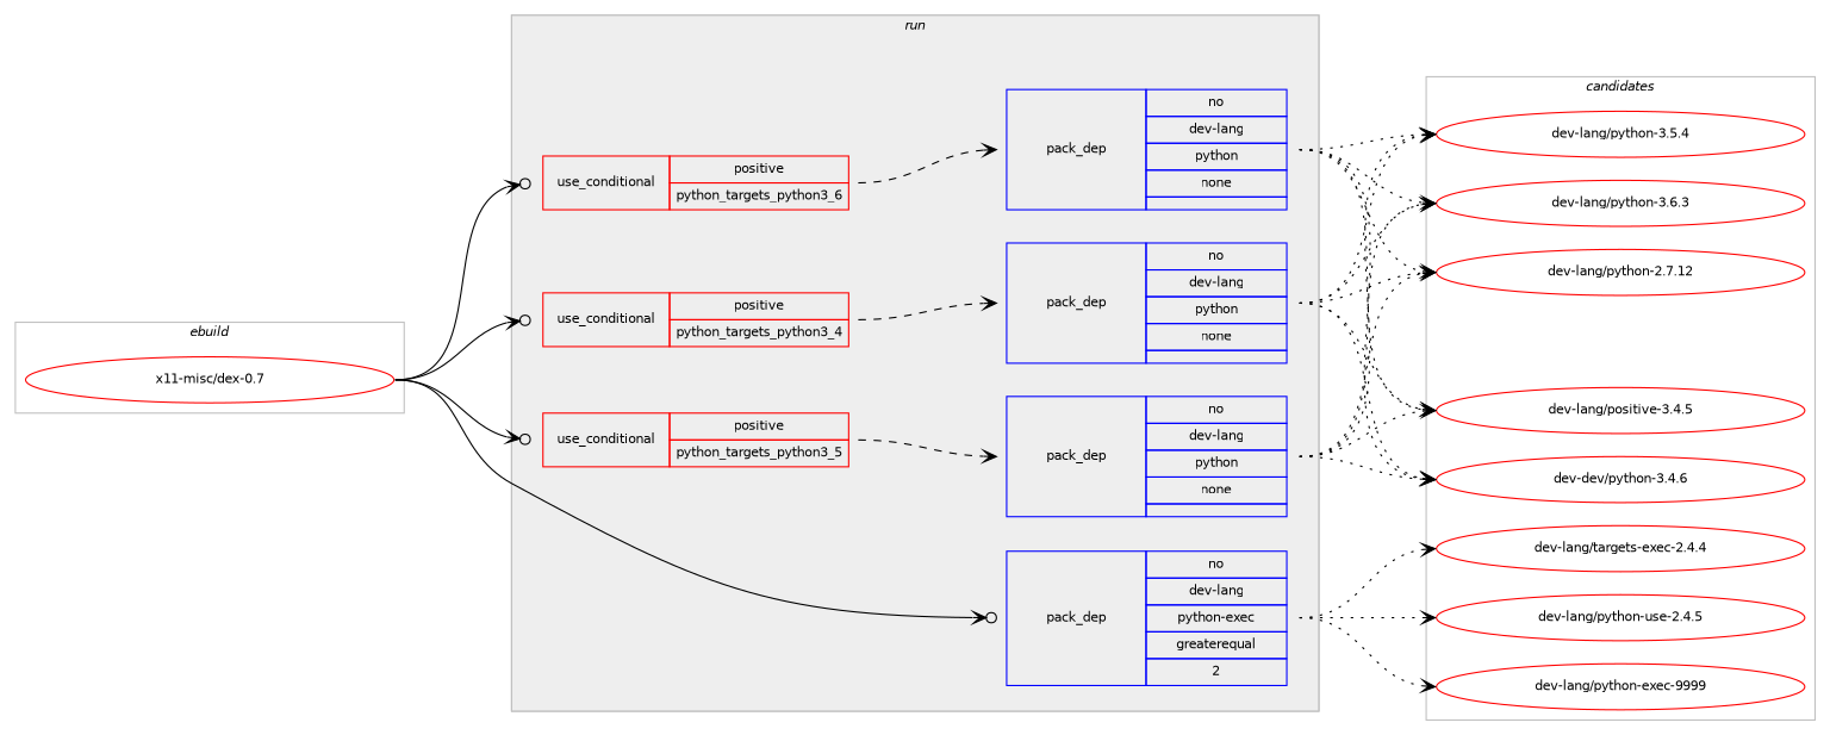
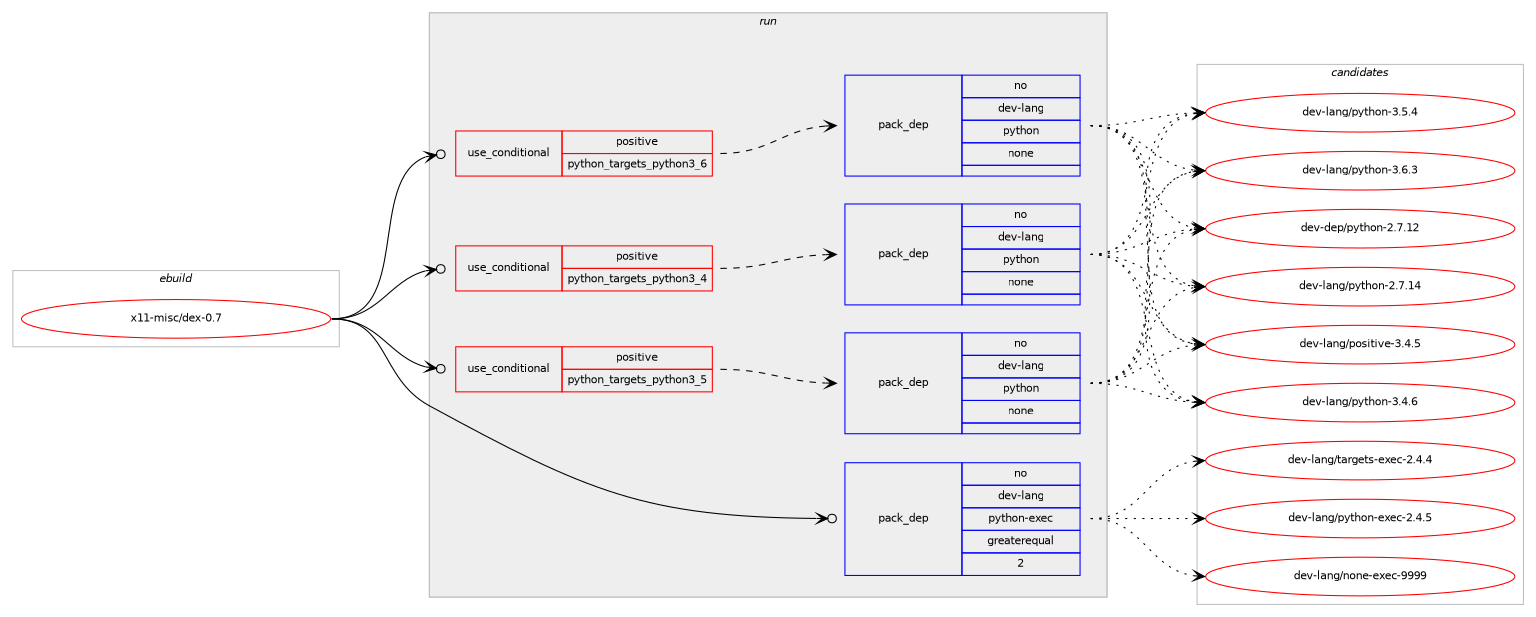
  digraph {
    compound=true
    concentrate=true
    fontname=Helvetica
    fontsize=10
    newrank=true
    rankdir=LR
    ranksep=1.5
    node [color=red fontname=Helvetica fontsize=10]
    edge [arrowhead=vee headport=w style=dotted tailport=e weight=100]
    n1 [label="x11-misc/dex-0.7" width=4]
    n2 [color=blue label=<<TABLE BORDER="0" CELLBORDER="1" CELLSPACING="0" CELLPADDING="4" WIDTH="220"><TR><TD ROWSPAN="6" CELLPADDING="30">pack_dep</TD></TR><TR><TD WIDTH="110">no</TD></TR><TR><TD>dev-lang</TD></TR><TR><TD>python</TD></TR><TR><TD>none</TD></TR><TR><TD></TD></TR></TABLE>> shape=none]
    n3 [label=<<TABLE BORDER="0" CELLBORDER="1" CELLSPACING="0" CELLPADDING="4"><TR><TD ROWSPAN="3" CELLPADDING="10">use_conditional</TD></TR><TR><TD>positive</TD></TR><TR><TD>python_targets_python3_4</TD></TR></TABLE>> shape=none]
    n4 [color=blue label=<<TABLE BORDER="0" CELLBORDER="1" CELLSPACING="0" CELLPADDING="4" WIDTH="220"><TR><TD ROWSPAN="6" CELLPADDING="30">pack_dep</TD></TR><TR><TD WIDTH="110">no</TD></TR><TR><TD>dev-lang</TD></TR><TR><TD>python</TD></TR><TR><TD>none</TD></TR><TR><TD></TD></TR></TABLE>> shape=none]
    n5 [label=<<TABLE BORDER="0" CELLBORDER="1" CELLSPACING="0" CELLPADDING="4"><TR><TD ROWSPAN="3" CELLPADDING="10">use_conditional</TD></TR><TR><TD>positive</TD></TR><TR><TD>python_targets_python3_5</TD></TR></TABLE>> shape=none]
    n6 [color=blue label=<<TABLE BORDER="0" CELLBORDER="1" CELLSPACING="0" CELLPADDING="4" WIDTH="220"><TR><TD ROWSPAN="6" CELLPADDING="30">pack_dep</TD></TR><TR><TD WIDTH="110">no</TD></TR><TR><TD>dev-lang</TD></TR><TR><TD>python</TD></TR><TR><TD>none</TD></TR><TR><TD></TD></TR></TABLE>> shape=none]
    n7 [label=<<TABLE BORDER="0" CELLBORDER="1" CELLSPACING="0" CELLPADDING="4"><TR><TD ROWSPAN="3" CELLPADDING="10">use_conditional</TD></TR><TR><TD>positive</TD></TR><TR><TD>python_targets_python3_6</TD></TR></TABLE>> shape=none]
    n8 [color=blue label=<<TABLE BORDER="0" CELLBORDER="1" CELLSPACING="0" CELLPADDING="4" WIDTH="220"><TR><TD ROWSPAN="6" CELLPADDING="30">pack_dep</TD></TR><TR><TD WIDTH="110">no</TD></TR><TR><TD>dev-lang</TD></TR><TR><TD>python-exec</TD></TR><TR><TD>greaterequal</TD></TR><TR><TD>2</TD></TR></TABLE>> shape=none]
-   n9 [label="dev-lang/python-2.7.12" width=4]
+   n9 [label="dev-dep/python-2.7.12" width=4]
+   n10 [label="dev-lang/python-2.7.14" width=4]
    n11 [label="dev-lang/positive-3.4.5" width=4]
-   n12 [label="dev-dev/python-3.4.6" width=4]
+   n12 [label="dev-lang/python-3.4.6" width=4]
    n13 [label="dev-lang/python-3.5.4" width=4]
    n14 [label="dev-lang/python-3.6.3" width=4]
    n15 [label="dev-lang/targets-exec-2.4.4" width=4]
-   n16 [label="dev-lang/python-use-2.4.5" width=4]
-   n17 [label="dev-lang/python-exec-9999" width=4]
+   n16 [label="dev-lang/python-exec-2.4.5" width=4]
+   n17 [label="dev-lang/none-exec-9999" width=4]
    subgraph cluster_1 {
      color=gray
      label=<<i>ebuild</i>>
      rank=same
      n1
    }
    subgraph cluster_2 {
      color=gray
      label=<<i>dependencies</i>>
      subgraph cluster_3 {
        color=gray
        fillcolor="#eeeeee"
        label=<<i>compile</i>>
        style=filled
      }
      subgraph cluster_4 {
        color=gray
        fillcolor="#eeeeee"
        label=<<i>compile and run</i>>
        style=filled
        subgraph sub_5 {
          color=gray
          fillcolor="#eeeeee"
          label=<<i>compile and run</i>>
          style=filled
          n3
          subgraph sub_6 {
            color=gray
            fillcolor="#eeeeee"
            label=<<i>compile and run</i>>
            style=filled
            n2
          }
        }
        subgraph sub_7 {
          color=gray
          fillcolor="#eeeeee"
          label=<<i>compile and run</i>>
          style=filled
          n5
          subgraph sub_8 {
            color=gray
            fillcolor="#eeeeee"
            label=<<i>compile and run</i>>
            style=filled
            n4
          }
        }
        subgraph sub_9 {
          color=gray
          fillcolor="#eeeeee"
          label=<<i>compile and run</i>>
          style=filled
          n7
          subgraph sub_10 {
            color=gray
            fillcolor="#eeeeee"
            label=<<i>compile and run</i>>
            style=filled
            n6
          }
        }
        subgraph sub_11 {
          color=gray
          fillcolor="#eeeeee"
          label=<<i>compile and run</i>>
          style=filled
          n8
        }
      }
      subgraph cluster_12 {
        color=gray
        fillcolor="#eeeeee"
        label=<<i>run</i>>
        style=filled
      }
    }
    subgraph cluster_13 {
      color=gray
      label=<<i>candidates</i>>
      rank=same
      subgraph sub_14 {
        color=black
        label=<<i>candidates</i>>
        nodesep=1
        rank=same
        n9
+       n10
        n11
        n12
        n13
        n14
      }
      subgraph sub_15 {
        color=black
        label=<<i>candidates</i>>
        nodesep=1
        rank=same
        n9
+       n10
        n11
        n12
        n13
        n14
      }
      subgraph sub_16 {
        color=black
        label=<<i>candidates</i>>
        nodesep=1
        rank=same
        n9
+       n10
        n11
        n12
        n13
        n14
      }
      subgraph sub_17 {
        color=black
        label=<<i>candidates</i>>
        nodesep=1
        rank=same
        n15
        n16
        n17
      }
    }
    n1 -> n3 [arrowhead=odotvee style=solid weight=20]
    n1 -> n5 [arrowhead=odotvee style=solid weight=20]
    n1 -> n7 [arrowhead=odotvee style=solid weight=20]
    n1 -> n8 [arrowhead=odotvee style=solid weight=20]
    n2 -> n9
+   n2 -> n10
    n2 -> n11
    n2 -> n12
    n2 -> n13
    n2 -> n14
    n3 -> n2 [style=dashed weight=20]
    n4 -> n9
+   n4 -> n10
    n4 -> n11
    n4 -> n12
    n4 -> n13
    n4 -> n14
    n5 -> n4 [style=dashed weight=20]
    n6 -> n9
+   n6 -> n10
    n6 -> n11
    n6 -> n12
    n6 -> n13
    n6 -> n14
    n7 -> n6 [style=dashed weight=20]
    n8 -> n15
    n8 -> n16
    n8 -> n17
  }
